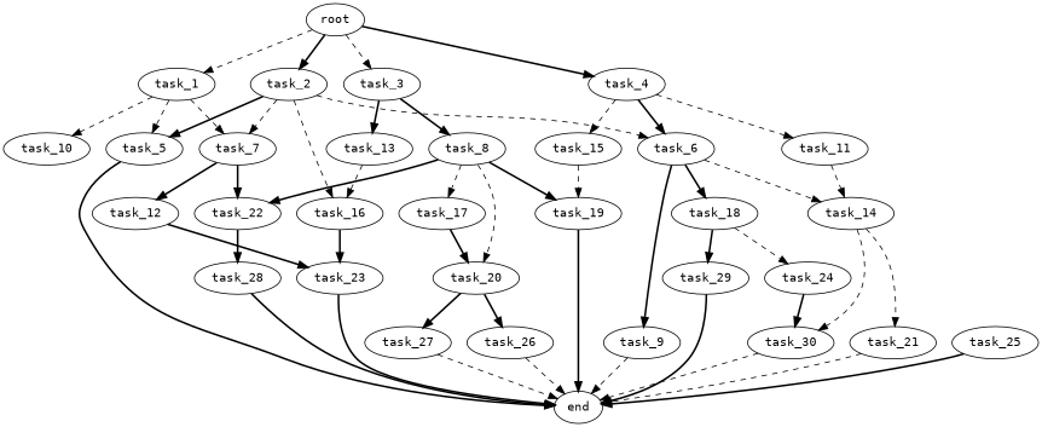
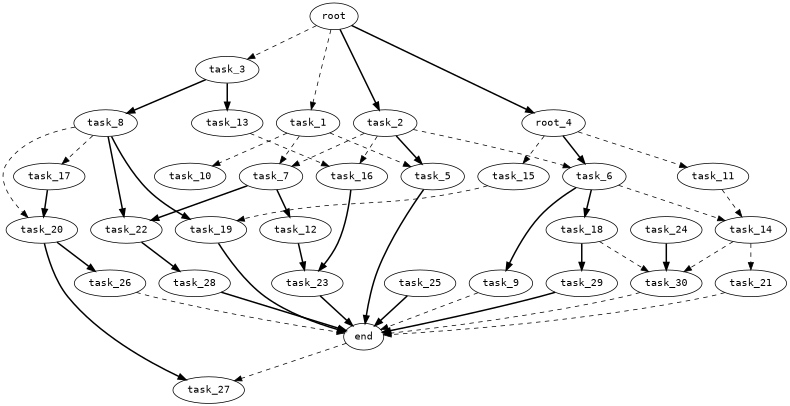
  digraph {
    fontname="DejaVu Sans Mono"
    node [fontname="DejaVu Sans Mono"]
    edge [fontname="DejaVu Sans Mono" style=bold]
    root
    task_1
    task_2
    task_3
-   task_4
+   task_4 [label=root_4]
    task_5
    task_7
    task_10
    task_6
    task_16
    task_8
    task_13
    task_11
    task_15
    end
    task_12
    task_22
    task_9
    task_14
    task_18
    task_23
    task_17
    task_19
    task_20
    task_21
    task_30
    task_24
    task_29
    task_28
    task_26
    task_27
    task_25
    root -> task_1 [style=dashed]
    root -> task_2
    root -> task_3 [style=dashed]
    root -> task_4
    task_1 -> task_5 [style=dashed]
    task_1 -> task_7 [style=dashed]
    task_1 -> task_10 [style=dashed]
    task_2 -> task_5
    task_2 -> task_7 [style=dashed]
    task_2 -> task_6 [style=dashed]
    task_2 -> task_16 [style=dashed]
    task_3 -> task_8
    task_3 -> task_13
    task_4 -> task_6
    task_4 -> task_11 [style=dashed]
    task_4 -> task_15 [style=dashed]
    task_5 -> end
    task_7 -> task_12
    task_7 -> task_22
    task_6 -> task_9
    task_6 -> task_14 [style=dashed]
    task_6 -> task_18
    task_16 -> task_23
    task_8 -> task_22
    task_8 -> task_17 [style=dashed]
    task_8 -> task_19
    task_8 -> task_20 [style=dashed]
    task_13 -> task_16 [style=dashed]
    task_11 -> task_14 [style=dashed]
    task_15 -> task_19 [style=dashed]
    task_12 -> task_23
    task_22 -> task_28
    task_9 -> end [style=dashed]
    task_14 -> task_21 [style=dashed]
    task_14 -> task_30 [style=dashed]
-   task_18 -> task_24 [style=dashed]
+   task_18 -> task_30 [style=dashed]
    task_18 -> task_29
    task_23 -> end
    task_17 -> task_20
    task_19 -> end
    task_20 -> task_26
    task_20 -> task_27
    task_21 -> end [style=dashed]
    task_30 -> end [style=dashed]
    task_24 -> task_30
    task_29 -> end
    task_28 -> end
    task_26 -> end [style=dashed]
-   task_27 -> end [style=dashed]
+   end -> task_27 [style=dashed]
    task_25 -> end
  }
